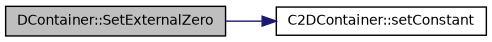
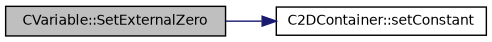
  digraph {
    rankdir=LR
    node [color=black fontname=Helvetica fontsize=10 shape=record style=filled]
-   n1 [fillcolor=grey75 fontcolor=black height=0.2 label="DContainer::SetExternalZero" width=0.4]
+   n1 [fillcolor=grey75 fontcolor=black height=0.2 label="CVariable::SetExternalZero" width=0.4]
    n2 [fillcolor=white height=0.2 label="C2DContainer::setConstant" width=0.4]
    n1 -> n2 [color=midnightblue fontname=Helvetica fontsize=10 labelfontname=Helvetica labelfontsize=10 style=solid]
  }
